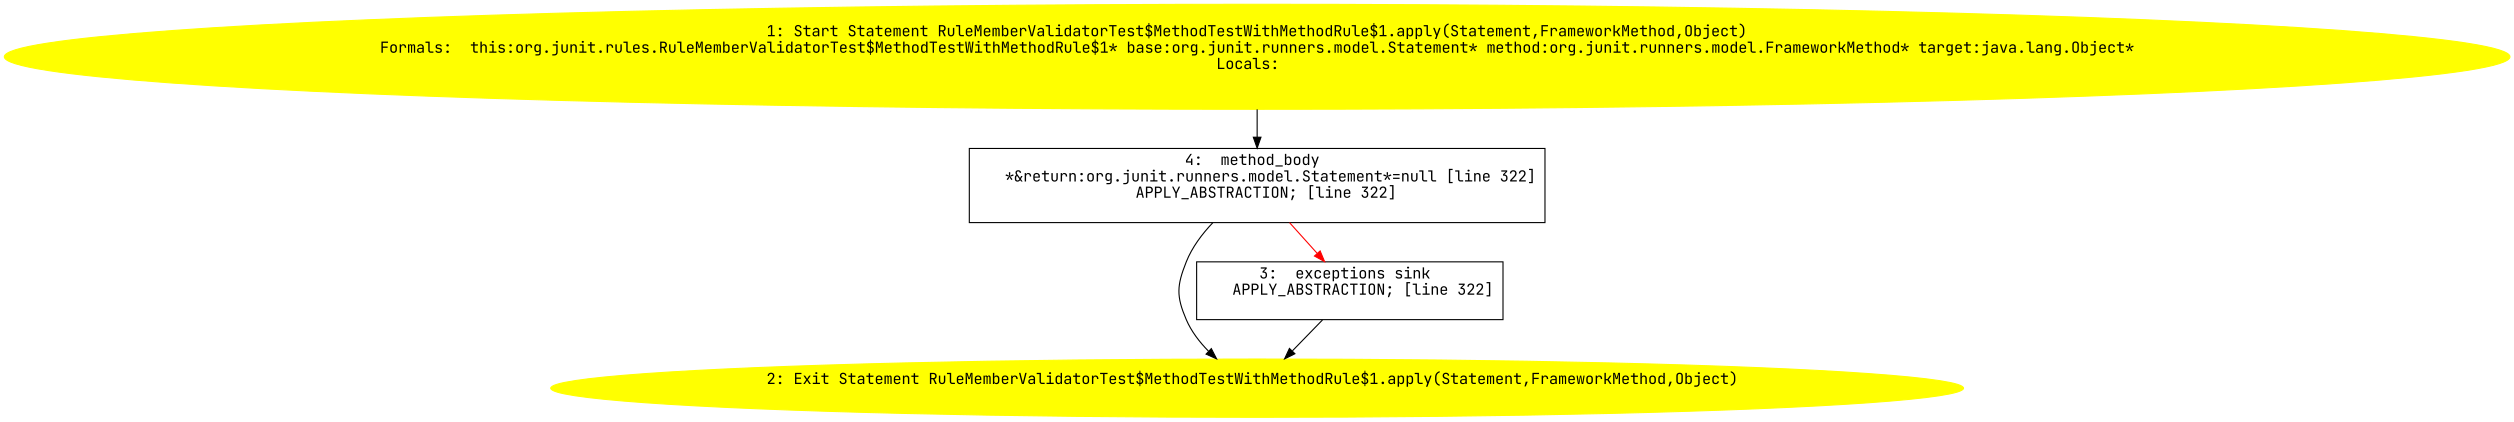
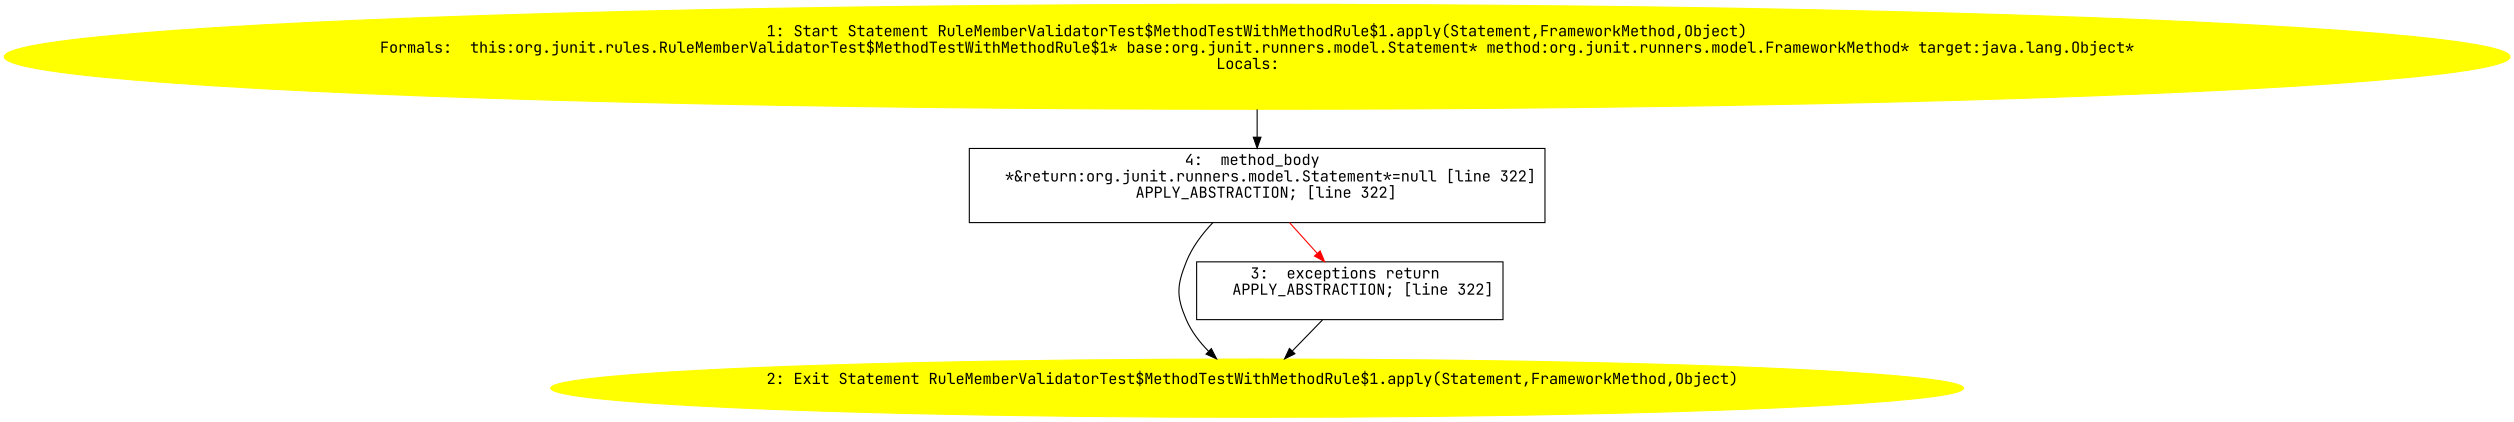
  digraph {
    fontname="JetBrains Mono"
    node [fontname="JetBrains Mono"]
    edge [fontname="JetBrains Mono"]
    n1 [color=yellow label="1: Start Statement RuleMemberValidatorTest$MethodTestWithMethodRule$1.apply(Statement,FrameworkMethod,Object)\nFormals:  this:org.junit.rules.RuleMemberValidatorTest$MethodTestWithMethodRule$1* base:org.junit.runners.model.Statement* method:org.junit.runners.model.FrameworkMethod* target:java.lang.Object*\nLocals:  \n  " style=filled]
    n2 [label="4:  method_body \n   *&return:org.junit.runners.model.Statement*=null [line 322]\n  APPLY_ABSTRACTION; [line 322]\n " shape=box]
    n3 [color=yellow label="2: Exit Statement RuleMemberValidatorTest$MethodTestWithMethodRule$1.apply(Statement,FrameworkMethod,Object) \n  " style=filled]
-   n4 [label="3:  exceptions sink \n   APPLY_ABSTRACTION; [line 322]\n " shape=box]
+   n4 [label="3:  exceptions return \n   APPLY_ABSTRACTION; [line 322]\n " shape=box]
    n1 -> n2
    n2 -> n3
    n2 -> n4 [color=red]
    n4 -> n3
  }
